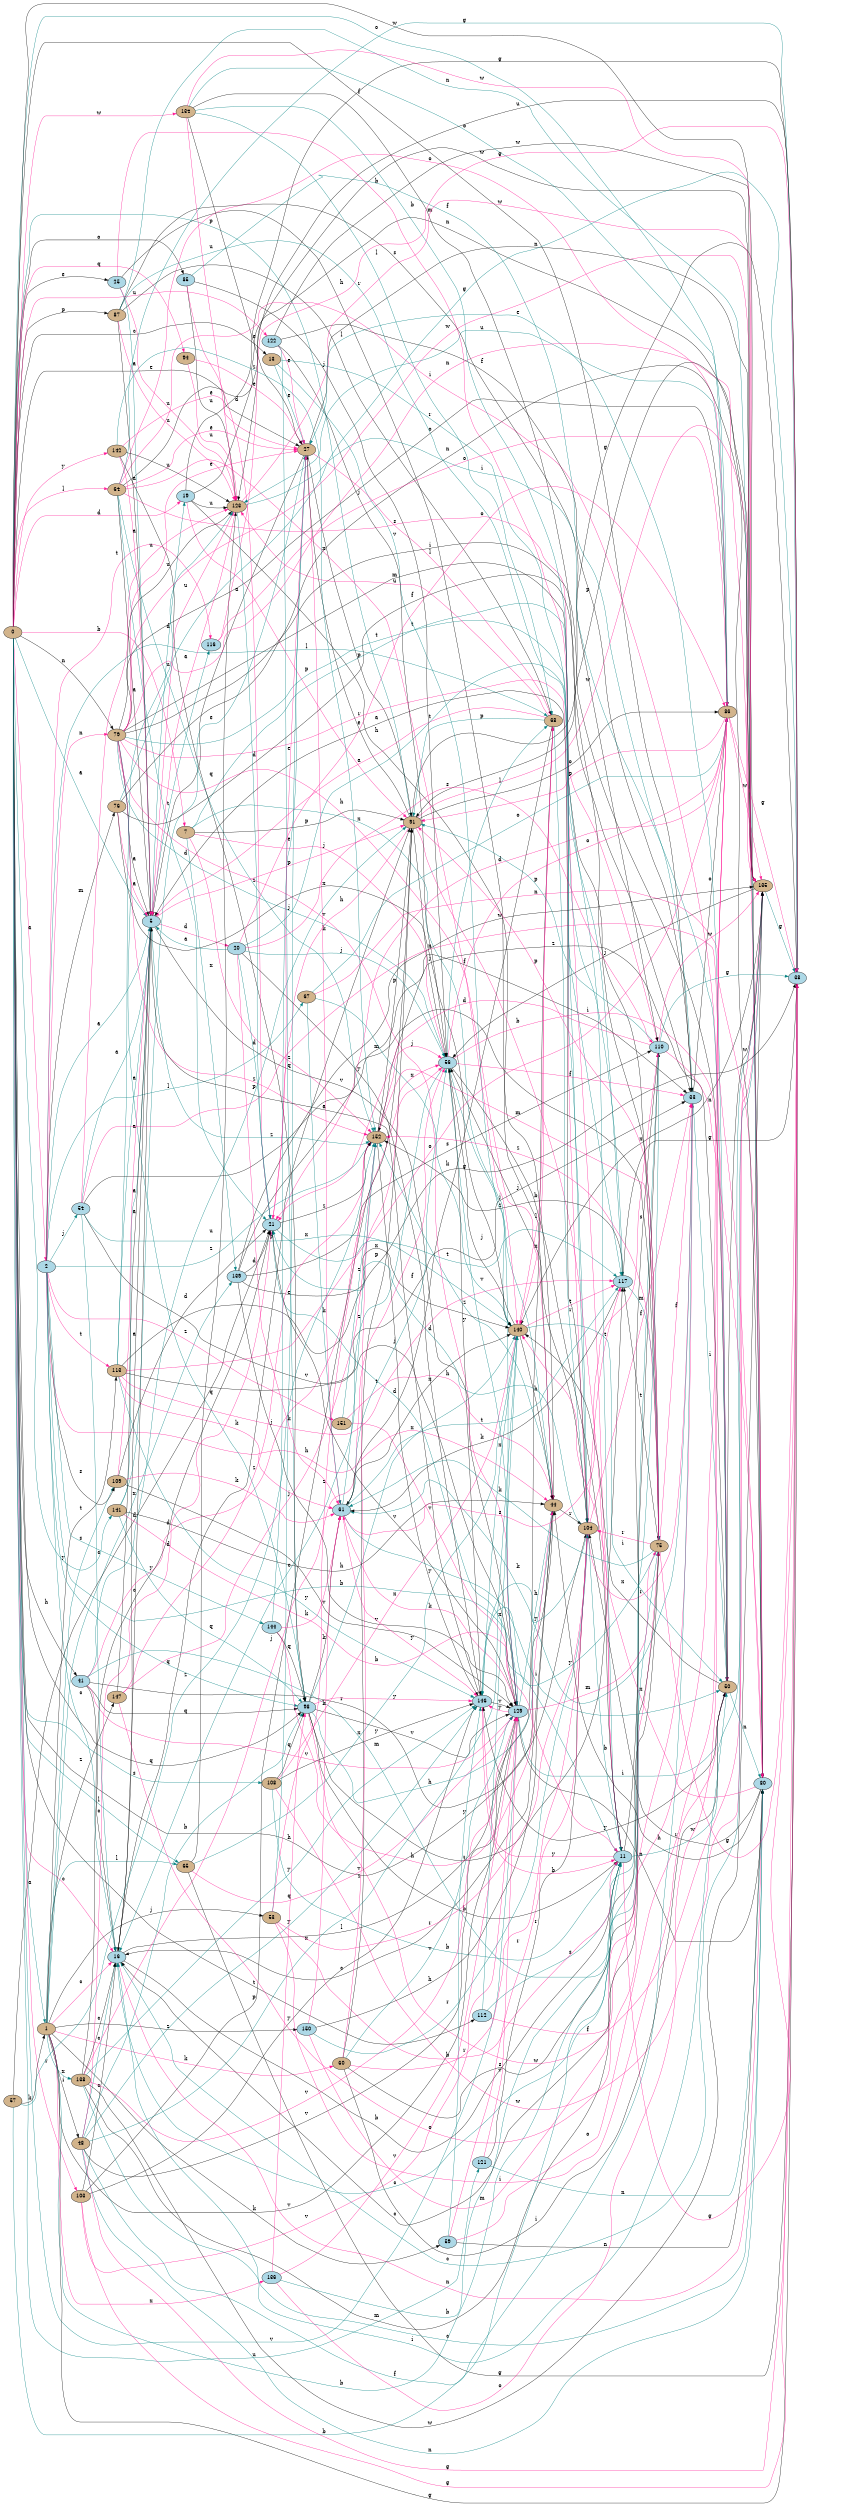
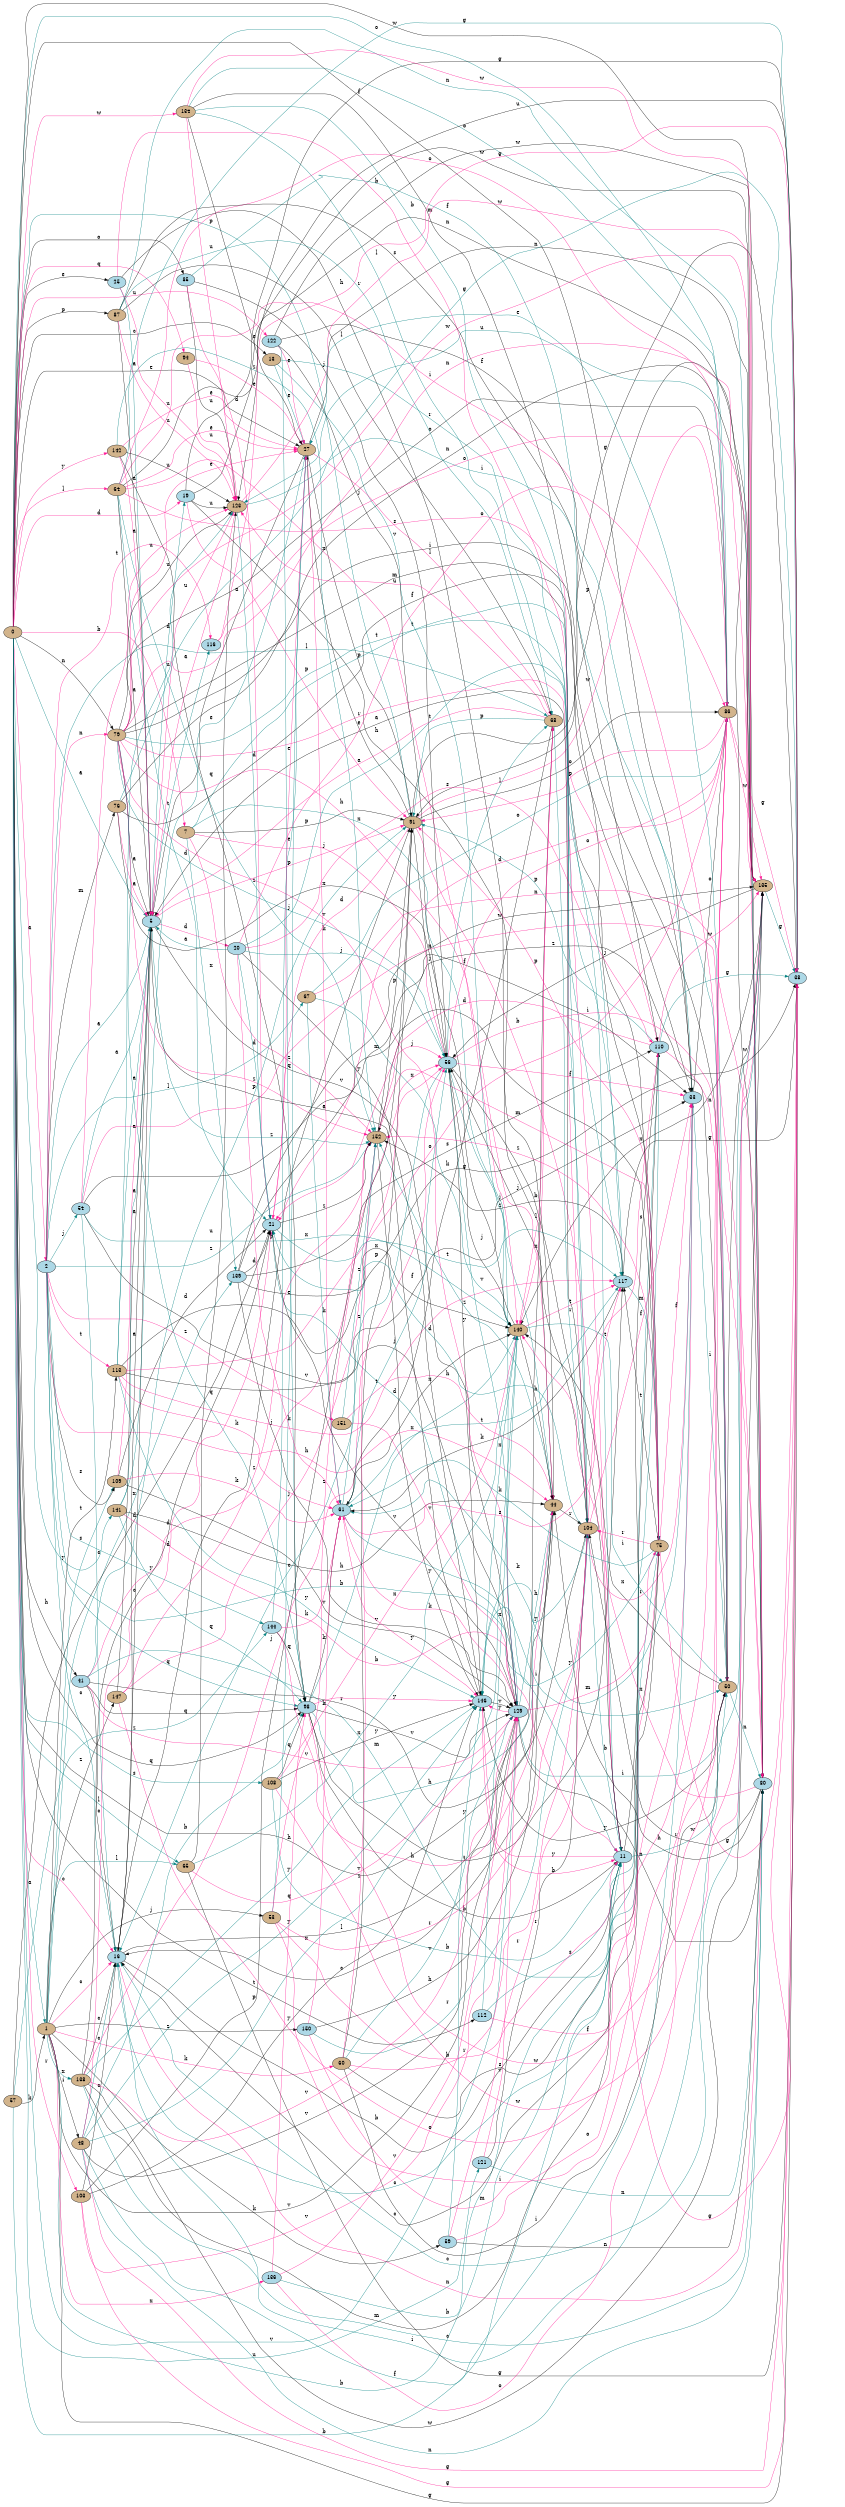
  strict digraph {
    rankdir=LR
    node [fillcolor=tan style=filled]
    edge [color=deeppink]
    0
    1
    2 [fillcolor=lightblue]
    5 [fillcolor=lightblue]
    7
    13
    16 [fillcolor=lightblue]
    19 [fillcolor=lightblue]
    25 [fillcolor=lightblue]
    27
    33 [fillcolor=lightblue]
    41 [fillcolor=lightblue]
    44
    64
    65
    79
    85 [fillcolor=lightblue]
    86
    87
    91
    94
    98 [fillcolor=lightblue]
    103
    108
    112 [fillcolor=lightblue]
    121 [fillcolor=lightblue]
    122 [fillcolor=lightblue]
    129 [fillcolor=lightblue]
    134
    135
    141
    142
    11 [fillcolor=lightblue]
    38 [fillcolor=lightblue]
    48
    53
    59 [fillcolor=lightblue]
    60
    109
    113
    136 [fillcolor=lightblue]
    138
    139 [fillcolor=lightblue]
    147
    150 [fillcolor=lightblue]
    54 [fillcolor=lightblue]
    67
    68
    n49 [label=76]
    116 [fillcolor=lightblue]
    144 [fillcolor=lightblue]
    151
    152
    20 [fillcolor=lightblue]
    123
    56 [fillcolor=lightblue]
    117 [fillcolor=lightblue]
    140
    104
    80 [fillcolor=lightblue]
    61 [fillcolor=lightblue]
    50
    75
    110 [fillcolor=lightblue]
    21 [fillcolor=lightblue]
    146 [fillcolor=lightblue]
    57
    0 -> 1 [color=teal label=a]
    0 -> 2 [label=a]
    0 -> 5 [color=teal label=a]
    0 -> 7 [label=b]
    0 -> 13 [color=black label=c]
    0 -> 16 [label=c]
    0 -> 19 [label=d]
    0 -> 25 [color=black label=e]
    0 -> 27 [color=black label=e]
    0 -> 33 [color=black label=f]
    0 -> 41 [color=black label=h]
    0 -> 44 [color=black label=h]
    0 -> 64 [label=l]
    0 -> 65 [color=teal label=l]
    0 -> 79 [color=black label=n]
    0 -> 85 [color=black label=o]
    0 -> 86 [color=teal label=o]
    0 -> 87 [color=black label=p]
    0 -> 91 [color=teal label=p]
    0 -> 94 [label=q]
    0 -> 98 [color=black label=q]
    0 -> 103 [label=r]
    0 -> 108 [color=teal label=s]
    0 -> 112 [color=black label=t]
    0 -> 121 [color=teal label=u]
    0 -> 122 [label=u]
    0 -> 129 [color=teal label=v]
    0 -> 134 [label=w]
    0 -> 135 [color=black label=w]
    0 -> 141 [color=teal label=y]
    0 -> 142 [label=y]
    1 -> 16 [label=c]
    1 -> 65 [color=teal label=l]
    1 -> 129 [color=black label=v]
    1 -> 11 [color=teal label=b]
    1 -> 38 [color=black label=g]
    1 -> 48 [color=black label=i]
    1 -> 53 [color=black label=j]
    1 -> 59 [color=black label=k]
    1 -> 60 [label=k]
    1 -> 109 [color=teal label=s]
    1 -> 113 [color=black label=t]
    1 -> 136 [label=x]
    1 -> 138 [color=teal label=x]
    1 -> 139 [color=teal label=x]
    1 -> 147 [color=black label=z]
    1 -> 150 [color=black label=z]
    2 -> 5 [color=teal label=a]
    2 -> 16 [color=teal label=c]
    2 -> 44 [label=h]
    2 -> 79 [label=n]
    2 -> 98 [color=teal label=q]
    2 -> 11 [color=teal label=b]
    2 -> 109 [color=black label=s]
    2 -> 113 [label=t]
    2 -> 54 [color=teal label=j]
    2 -> 67 [color=teal label=l]
    2 -> 68 [color=teal label=l]
    2 -> n49 [color=black label=m]
    2 -> 116 [label=t]
    2 -> 144 [color=teal label=y]
    2 -> 151 [label=z]
    2 -> 152 [color=teal label=z]
    5 -> 16 [color=black label=c]
    5 -> 19 [color=teal label=d]
    5 -> 91 [label=p]
    5 -> 129 [color=black label=v]
    5 -> 116 [color=teal label=t]
    5 -> 152 [color=teal label=z]
    5 -> 20 [label=d]
    5 -> 123 [label=u]
    7 -> 91 [color=black label=p]
    7 -> 139 [color=teal label=x]
    7 -> 152 [label=z]
    7 -> 56 [label=j]
    7 -> 117 [color=teal label=t]
    7 -> 140 [color=teal label=x]
    13 -> 27 [color=teal label=e]
    13 -> 129 [color=teal label=v]
    13 -> 104 [color=teal label=r]
    16 -> 5 [color=black label=a]
    16 -> 91 [color=black label=p]
    16 -> 11 [color=black label=b]
    16 -> 68 [color=black label=l]
    16 -> 80 [label=n]
    19 -> 44 [color=black label=h]
    19 -> 91 [label=p]
    19 -> 135 [color=black label=w]
    19 -> 38 [color=black label=g]
    19 -> 123 [color=black label=u]
    25 -> 5 [color=teal label=a]
    25 -> 44 [color=black label=h]
    25 -> 11 [label=b]
    25 -> 123 [label=u]
    27 -> 5 [color=black label=a]
    27 -> 91 [color=black label=p]
    27 -> 68 [label=l]
    27 -> 80 [color=black label=n]
    27 -> 61 [label=k]
    33 -> 86 [color=black label=o]
    33 -> 104 [label=r]
    33 -> 61 [color=teal label=k]
    33 -> 50 [color=teal label=i]
    41 -> 16 [color=black label=c]
    41 -> 91 [color=teal label=p]
    41 -> 98 [color=black label=q]
    41 -> 129 [label=v]
    41 -> 56 [label=j]
    41 -> 104 [color=black label=r]
    41 -> 75 [color=teal label=m]
    44 -> 16 [color=black label=c]
    44 -> 152 [color=teal label=z]
    44 -> 56 [color=teal label=j]
    44 -> 104 [color=black label=r]
    64 -> 5 [color=black label=a]
    64 -> 27 [label=e]
    64 -> 86 [label=o]
    64 -> 38 [color=teal label=g]
    64 -> 152 [color=teal label=z]
    64 -> 140 [label=x]
    64 -> 80 [color=black label=n]
    64 -> 50 [label=i]
    64 -> 110 [label=s]
    64 -> 21 [color=teal label=d]
    65 -> 129 [label=v]
    65 -> 38 [color=black label=g]
    65 -> 123 [color=black label=u]
    65 -> 140 [color=teal label=x]
    79 -> 5 [color=black label=a]
    79 -> 27 [label=e]
    79 -> 44 [label=h]
    79 -> 86 [color=black label=o]
    79 -> 98 [color=teal label=q]
    79 -> 129 [label=v]
    79 -> 135 [label=w]
    79 -> 152 [label=z]
    79 -> 123 [color=black label=u]
    79 -> 56 [color=teal label=j]
    79 -> 117 [color=teal label=t]
    79 -> 104 [label=r]
    79 -> 80 [label=n]
    79 -> 50 [color=black label=i]
    79 -> 75 [color=black label=m]
    85 -> 33 [color=teal label=f]
    85 -> 123 [color=black label=u]
    85 -> 56 [color=black label=j]
    85 -> 21 [label=d]
    86 -> 91 [label=p]
    86 -> 135 [label=w]
    86 -> 38 [label=g]
    86 -> 123 [color=teal label=u]
    86 -> 21 [label=d]
    87 -> 5 [color=black label=a]
    87 -> 68 [color=black label=l]
    87 -> 123 [label=u]
    87 -> 104 [color=teal label=r]
    87 -> 80 [color=teal label=n]
    87 -> 110 [color=black label=s]
    91 -> 27 [color=black label=e]
    91 -> 86 [color=black label=o]
    91 -> 135 [label=w]
    91 -> 11 [label=b]
    91 -> 38 [color=black label=g]
    91 -> 56 [color=black label=j]
-   91 -> 21 [label=h]
+   91 -> 21 [label=d]
    94 -> 27 [label=e]
    94 -> 123 [label=u]
    98 -> 44 [color=teal label=h]
    98 -> 129 [color=black label=v]
    98 -> 135 [label=w]
    98 -> 11 [color=black label=b]
    98 -> 117 [color=black label=t]
    98 -> 140 [color=teal label=x]
    98 -> 61 [color=black label=k]
    98 -> 146 [label=y]
    103 -> 16 [color=black label=c]
    103 -> 91 [color=black label=p]
    103 -> 129 [label=v]
    103 -> 38 [label=g]
    103 -> 146 [color=black label=y]
    108 -> 98 [color=black label=q]
    108 -> 135 [label=w]
    108 -> 11 [color=teal label=b]
    108 -> 140 [label=x]
    108 -> 146 [color=black label=y]
    112 -> 33 [label=f]
    112 -> 140 [color=teal label=x]
    112 -> 110 [color=teal label=s]
    121 -> 129 [label=v]
    121 -> 104 [color=black label=r]
    121 -> 80 [color=teal label=n]
    122 -> 27 [label=e]
    122 -> 33 [color=black label=f]
    122 -> 98 [color=teal label=q]
    122 -> 135 [color=black label=w]
    122 -> 56 [color=black label=j]
    129 -> 44 [color=teal label=h]
    129 -> 80 [color=black label=n]
    129 -> 61 [label=k]
    129 -> 50 [color=teal label=i]
    129 -> 75 [label=m]
    129 -> 21 [color=teal label=d]
    129 -> 146 [label=y]
    134 -> 27 [color=black label=e]
    134 -> 86 [color=teal label=o]
    134 -> 135 [label=w]
    134 -> 11 [color=teal label=b]
    134 -> 68 [color=teal label=l]
    134 -> 123 [label=u]
    134 -> 75 [color=black label=m]
    135 -> 16 [color=teal label=c]
    135 -> 91 [color=black label=p]
    135 -> 38 [color=teal label=g]
    135 -> 56 [color=black label=j]
    135 -> 140 [color=black label=x]
    141 -> 5 [color=teal label=a]
    141 -> 27 [color=teal label=e]
    141 -> 44 [color=black label=h]
    141 -> 98 [color=teal label=q]
    141 -> 11 [label=b]
    142 -> 5 [label=a]
    142 -> 27 [label=e]
    142 -> 98 [color=black label=q]
    142 -> 152 [color=teal label=z]
    142 -> 123 [color=black label=u]
    11 -> 135 [color=teal label=w]
    11 -> 38 [label=g]
    11 -> 110 [color=black label=s]
    11 -> 146 [label=y]
    38 -> 123 [color=black label=u]
    48 -> 16 [color=teal label=c]
    48 -> 33 [color=teal label=f]
    48 -> 98 [color=teal label=b]
    48 -> 129 [color=black label=v]
    48 -> 38 [label=g]
    48 -> 140 [color=teal label=x]
    48 -> 80 [color=teal label=n]
    48 -> 21 [label=d]
    48 -> 146 [color=teal label=y]
    53 -> 27 [color=teal label=e]
    53 -> 11 [label=b]
    53 -> 152 [label=z]
    53 -> 104 [label=r]
    53 -> 50 [label=i]
    59 -> 86 [label=o]
    59 -> 104 [label=r]
    59 -> 80 [color=black label=n]
    59 -> 146 [color=teal label=y]
    60 -> 91 [color=black label=p]
    60 -> 129 [color=teal label=v]
    60 -> 152 [label=z]
    60 -> 104 [label=r]
    60 -> 50 [color=black label=i]
    60 -> 110 [color=black label=s]
    109 -> 5 [label=a]
    109 -> 129 [color=black label=v]
    109 -> 61 [label=k]
    109 -> 21 [color=black label=d]
    113 -> 5 [color=teal label=a]
    113 -> 33 [color=black label=f]
    113 -> 86 [label=o]
    113 -> 38 [color=black label=g]
    113 -> 123 [color=teal label=u]
    113 -> 117 [label=t]
    113 -> 61 [label=k]
    113 -> 146 [color=teal label=y]
    136 -> 86 [label=o]
    136 -> 98 [label=q]
    136 -> 129 [label=v]
    136 -> 11 [color=teal label=b]
    138 -> 16 [color=black label=c]
    138 -> 129 [label=v]
    138 -> 135 [color=black label=w]
    138 -> 56 [label=j]
    138 -> 50 [color=teal label=i]
    138 -> 75 [color=black label=m]
    138 -> 21 [color=black label=d]
    138 -> 146 [color=teal label=y]
    139 -> 33 [color=black label=f]
    139 -> 129 [color=black label=v]
    139 -> 135 [color=black label=w]
    139 -> 140 [color=black label=x]
    139 -> 110 [color=black label=s]
    139 -> 21 [color=black label=d]
    147 -> 5 [color=black label=a]
    147 -> 86 [label=o]
    147 -> 152 [label=z]
    147 -> 56 [label=j]
    150 -> 44 [color=black label=h]
    150 -> 104 [color=teal label=r]
    150 -> 61 [label=k]
    150 -> 75 [label=m]
    54 -> 5 [color=teal label=a]
    54 -> 16 [color=teal label=c]
    54 -> 129 [color=black label=v]
    54 -> 123 [label=u]
    54 -> 140 [color=teal label=x]
    54 -> 80 [label=n]
    54 -> 75 [color=black label=m]
    67 -> 86 [color=teal label=o]
    67 -> 140 [color=teal label=x]
    67 -> 80 [label=n]
    67 -> 61 [color=teal label=k]
    68 -> 5 [label=a]
    68 -> 91 [color=teal label=p]
    68 -> 123 [label=u]
    68 -> 140 [label=x]
    68 -> 104 [color=teal label=r]
    68 -> 61 [color=black label=k]
    n49 -> 5 [label=a]
    n49 -> 33 [color=black label=f]
    n49 -> 38 [color=teal label=g]
    n49 -> 140 [color=black label=x]
    n49 -> 80 [color=black label=n]
    116 -> 86 [label=o]
    116 -> 38 [label=g]
    144 -> 27 [color=teal label=e]
    144 -> 44 [label=h]
    144 -> 98 [color=black label=q]
    144 -> 61 [label=k]
    151 -> 44 [label=h]
    151 -> 129 [label=v]
    151 -> 152 [color=teal label=z]
    152 -> 91 [color=black label=p]
    152 -> 56 [label=j]
    152 -> 75 [label=m]
    152 -> 146 [color=black label=y]
    20 -> 5 [color=teal label=a]
    20 -> 86 [label=o]
    20 -> 56 [color=teal label=j]
    20 -> 117 [color=teal label=t]
    20 -> 61 [label=k]
    20 -> 110 [label=s]
    20 -> 21 [color=teal label=d]
    20 -> 146 [color=black label=y]
    123 -> 5 [label=a]
    123 -> 135 [label=w]
    123 -> 50 [color=teal label=i]
    123 -> 21 [color=teal label=d]
    56 -> 16 [color=teal label=c]
    56 -> 33 [label=f]
    56 -> 86 [label=o]
    56 -> 129 [color=teal label=v]
    56 -> 11 [color=black label=b]
    56 -> 68 [color=teal label=l]
    56 -> 50 [label=i]
    56 -> 146 [color=black label=y]
    117 -> 38 [color=black label=g]
    117 -> 152 [color=black label=z]
    117 -> 61 [color=black label=k]
    117 -> 75 [color=teal label=m]
    140 -> 44 [color=black label=h]
    140 -> 68 [label=l]
    140 -> 56 [color=black label=j]
    140 -> 117 [label=t]
    140 -> 50 [color=teal label=i]
    104 -> 5 [color=black label=a]
    104 -> 33 [label=f]
    104 -> 11 [color=teal label=b]
    104 -> 56 [color=black label=j]
    104 -> 117 [label=t]
    104 -> 21 [color=teal label=d]
    104 -> 146 [color=teal label=y]
    80 -> 16 [color=teal label=c]
    80 -> 44 [color=black label=h]
    80 -> 140 [label=x]
    80 -> 104 [color=black label=r]
    61 -> 152 [color=teal label=z]
    61 -> 56 [color=teal label=j]
    61 -> 117 [color=teal label=t]
    61 -> 140 [color=black label=x]
    61 -> 50 [color=teal label=i]
    61 -> 110 [label=s]
    61 -> 146 [label=y]
    50 -> 27 [color=teal label=e]
    50 -> 135 [color=black label=w]
    50 -> 152 [color=black label=z]
    50 -> 140 [color=black label=x]
    50 -> 80 [color=teal label=n]
    50 -> 146 [color=black label=y]
    75 -> 16 [color=black label=c]
    75 -> 33 [label=f]
    75 -> 91 [label=p]
    75 -> 38 [label=g]
    75 -> 152 [label=z]
    75 -> 117 [color=black label=t]
    75 -> 104 [label=r]
    75 -> 61 [color=teal label=k]
    75 -> 146 [color=teal label=y]
    110 -> 16 [color=teal label=c]
    110 -> 91 [color=teal label=p]
    110 -> 135 [label=w]
    110 -> 38 [color=teal label=g]
    110 -> 80 [label=n]
    110 -> 21 [label=d]
    21 -> 27 [label=e]
    21 -> 129 [color=black label=v]
    21 -> 152 [color=black label=z]
    21 -> 117 [color=teal label=t]
    146 -> 5 [color=black label=a]
    146 -> 129 [color=black label=v]
    146 -> 11 [label=b]
    146 -> 140 [color=teal label=x]
    57 -> 1 [color=black label=k]
    57 -> 11 [color=teal label=b]
-   57 -> 152 [color=teal label=z]
+   57 -> 144 [color=teal label=z]
    57 -> 21 [color=black label=d]
  }
